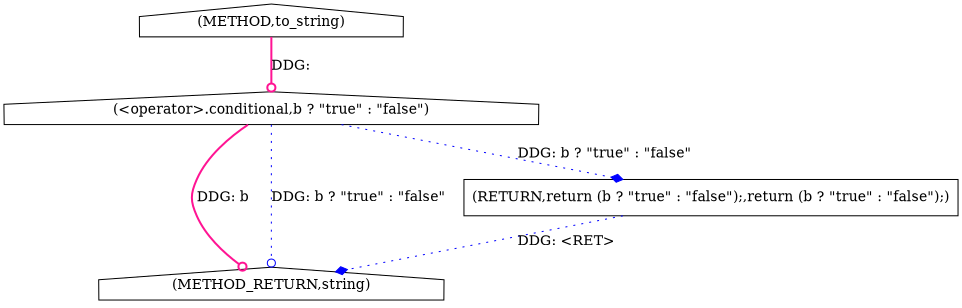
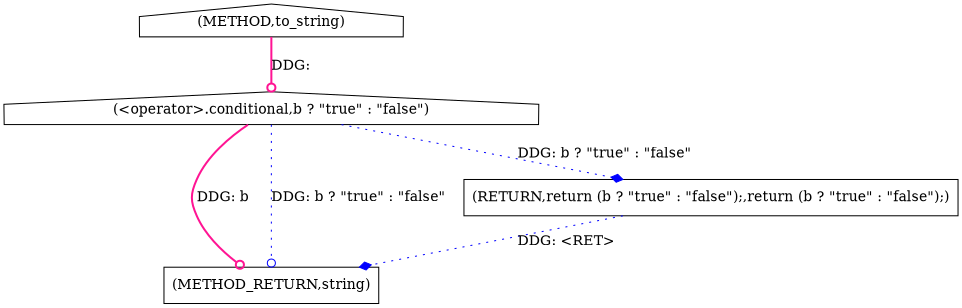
  digraph {
    node [shape=house]
    edge [arrowhead=odot color=blue style=dotted]
    n1 [label="(METHOD,to_string)"]
    n2 [label="(<operator>.conditional,b ? \"true\" : \"false\")"]
-   n3 [label="(METHOD_RETURN,string)"]
+   n3 [label="(METHOD_RETURN,string)" shape=box]
    n4 [label="(RETURN,return (b ? \"true\" : \"false\");,return (b ? \"true\" : \"false\");)" shape=box]
    n1 -> n2 [color=deeppink label="DDG: " style=bold]
    n2 -> n3 [color=deeppink label="DDG: b" style=bold]
    n2 -> n3 [label="DDG: b ? \"true\" : \"false\""]
    n2 -> n4 [arrowhead=diamond label="DDG: b ? \"true\" : \"false\""]
    n4 -> n3 [arrowhead=diamond label="DDG: <RET>"]
  }
